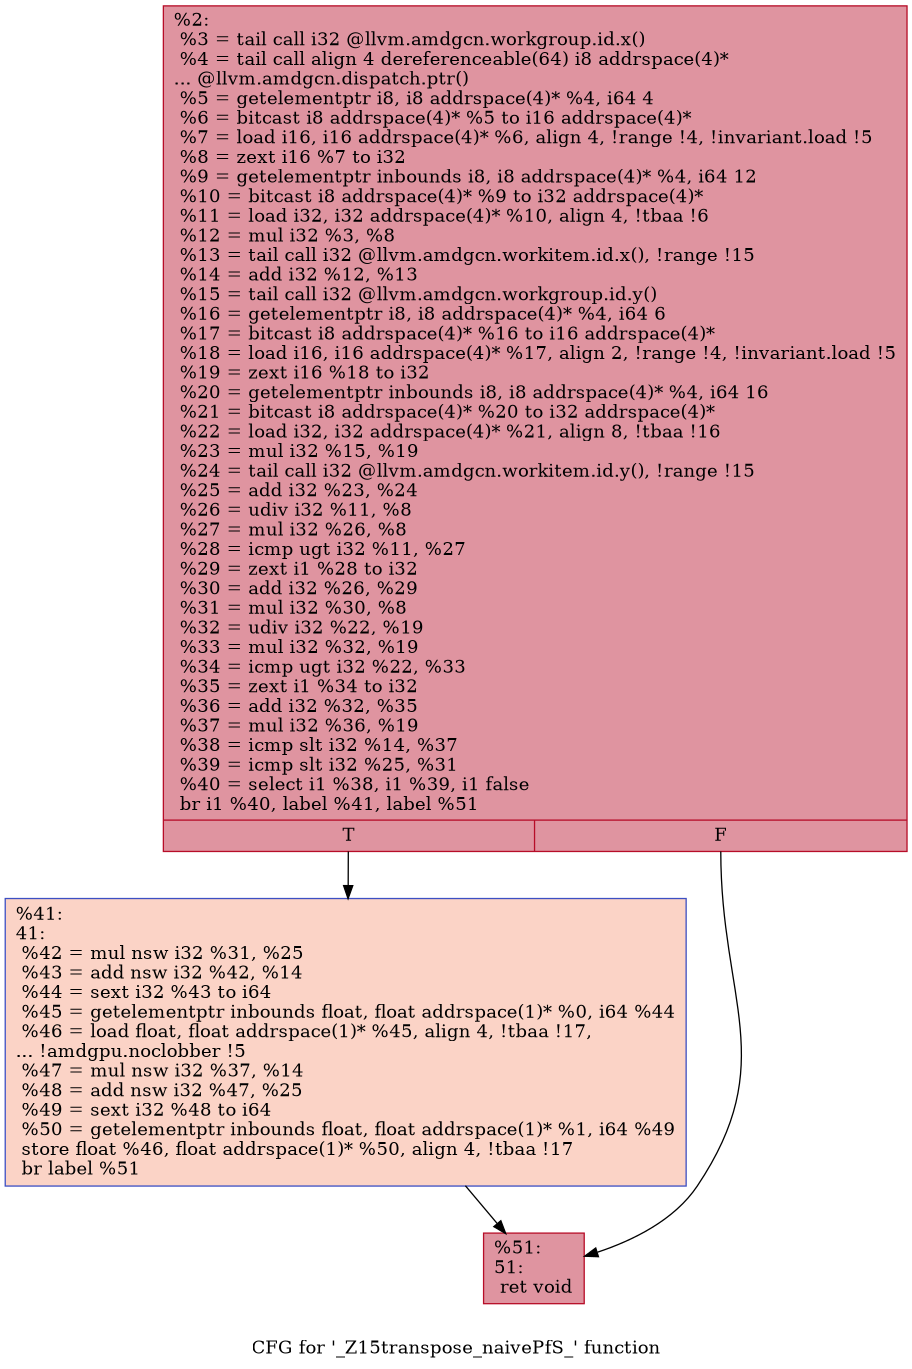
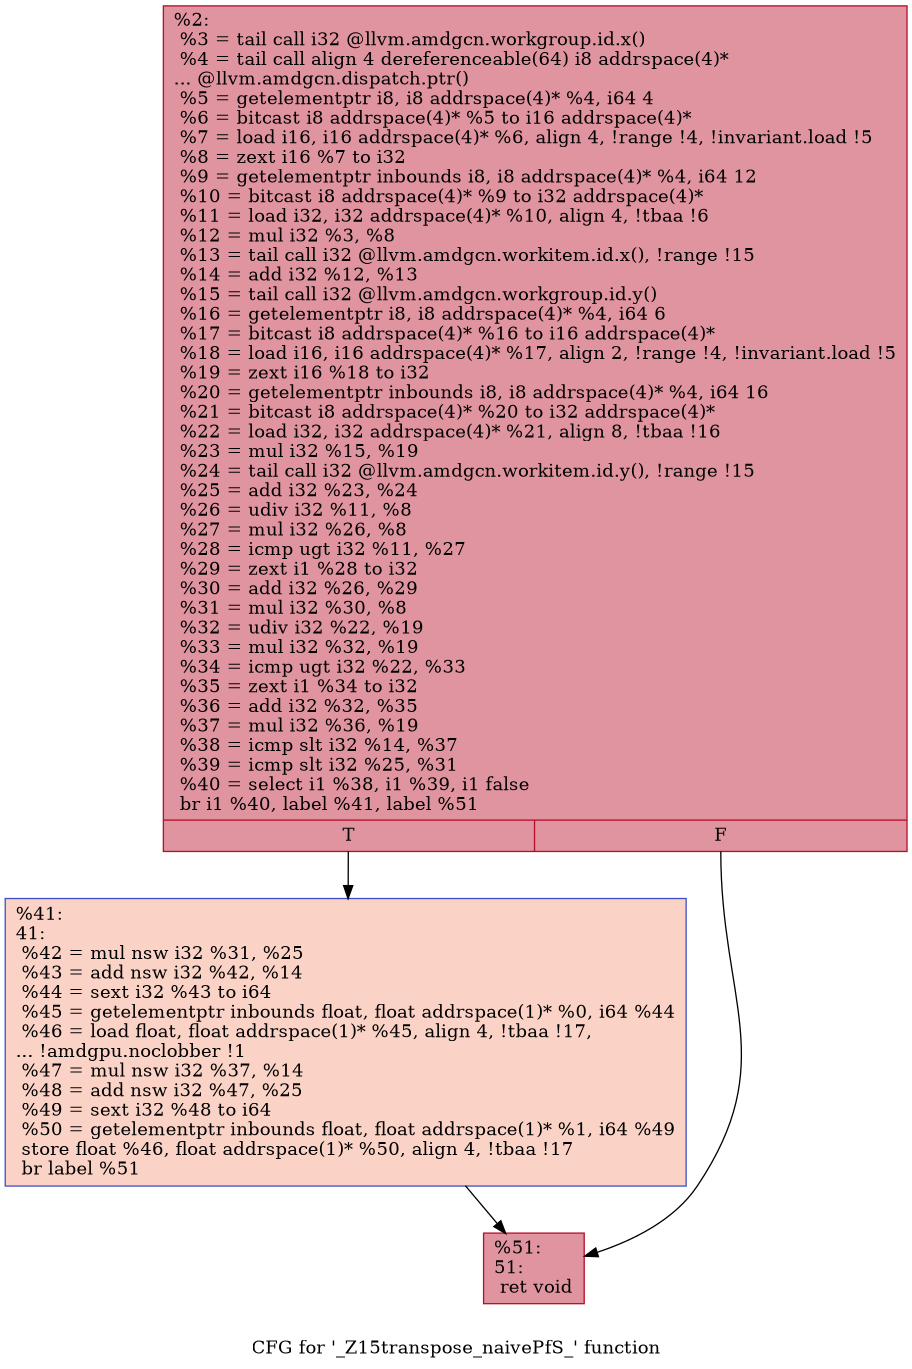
  digraph {
    label="CFG for '_Z15transpose_naivePfS_' function"
    node [color="#b70d28ff" fillcolor="#b70d2870" shape=record style=filled]
    n1 [label="{%2:\l  %3 = tail call i32 @llvm.amdgcn.workgroup.id.x()\l  %4 = tail call align 4 dereferenceable(64) i8 addrspace(4)*\l... @llvm.amdgcn.dispatch.ptr()\l  %5 = getelementptr i8, i8 addrspace(4)* %4, i64 4\l  %6 = bitcast i8 addrspace(4)* %5 to i16 addrspace(4)*\l  %7 = load i16, i16 addrspace(4)* %6, align 4, !range !4, !invariant.load !5\l  %8 = zext i16 %7 to i32\l  %9 = getelementptr inbounds i8, i8 addrspace(4)* %4, i64 12\l  %10 = bitcast i8 addrspace(4)* %9 to i32 addrspace(4)*\l  %11 = load i32, i32 addrspace(4)* %10, align 4, !tbaa !6\l  %12 = mul i32 %3, %8\l  %13 = tail call i32 @llvm.amdgcn.workitem.id.x(), !range !15\l  %14 = add i32 %12, %13\l  %15 = tail call i32 @llvm.amdgcn.workgroup.id.y()\l  %16 = getelementptr i8, i8 addrspace(4)* %4, i64 6\l  %17 = bitcast i8 addrspace(4)* %16 to i16 addrspace(4)*\l  %18 = load i16, i16 addrspace(4)* %17, align 2, !range !4, !invariant.load !5\l  %19 = zext i16 %18 to i32\l  %20 = getelementptr inbounds i8, i8 addrspace(4)* %4, i64 16\l  %21 = bitcast i8 addrspace(4)* %20 to i32 addrspace(4)*\l  %22 = load i32, i32 addrspace(4)* %21, align 8, !tbaa !16\l  %23 = mul i32 %15, %19\l  %24 = tail call i32 @llvm.amdgcn.workitem.id.y(), !range !15\l  %25 = add i32 %23, %24\l  %26 = udiv i32 %11, %8\l  %27 = mul i32 %26, %8\l  %28 = icmp ugt i32 %11, %27\l  %29 = zext i1 %28 to i32\l  %30 = add i32 %26, %29\l  %31 = mul i32 %30, %8\l  %32 = udiv i32 %22, %19\l  %33 = mul i32 %32, %19\l  %34 = icmp ugt i32 %22, %33\l  %35 = zext i1 %34 to i32\l  %36 = add i32 %32, %35\l  %37 = mul i32 %36, %19\l  %38 = icmp slt i32 %14, %37\l  %39 = icmp slt i32 %25, %31\l  %40 = select i1 %38, i1 %39, i1 false\l  br i1 %40, label %41, label %51\l|{<s0>T|<s1>F}}"]
-   n2 [color="#3d50c3ff" fillcolor="#f59c7d70" label="{%41:\l41:                                               \l  %42 = mul nsw i32 %31, %25\l  %43 = add nsw i32 %42, %14\l  %44 = sext i32 %43 to i64\l  %45 = getelementptr inbounds float, float addrspace(1)* %0, i64 %44\l  %46 = load float, float addrspace(1)* %45, align 4, !tbaa !17,\l... !amdgpu.noclobber !5\l  %47 = mul nsw i32 %37, %14\l  %48 = add nsw i32 %47, %25\l  %49 = sext i32 %48 to i64\l  %50 = getelementptr inbounds float, float addrspace(1)* %1, i64 %49\l  store float %46, float addrspace(1)* %50, align 4, !tbaa !17\l  br label %51\l}"]
+   n2 [color="#3d50c3ff" fillcolor="#f59c7d70" label="{%41:\l41:                                               \l  %42 = mul nsw i32 %31, %25\l  %43 = add nsw i32 %42, %14\l  %44 = sext i32 %43 to i64\l  %45 = getelementptr inbounds float, float addrspace(1)* %0, i64 %44\l  %46 = load float, float addrspace(1)* %45, align 4, !tbaa !17,\l... !amdgpu.noclobber !1\l  %47 = mul nsw i32 %37, %14\l  %48 = add nsw i32 %47, %25\l  %49 = sext i32 %48 to i64\l  %50 = getelementptr inbounds float, float addrspace(1)* %1, i64 %49\l  store float %46, float addrspace(1)* %50, align 4, !tbaa !17\l  br label %51\l}"]
    n3 [label="{%51:\l51:                                               \l  ret void\l}"]
    n1 -> n2 [tailport=s0]
    n1 -> n3 [tailport=s1]
    n2 -> n3
  }
